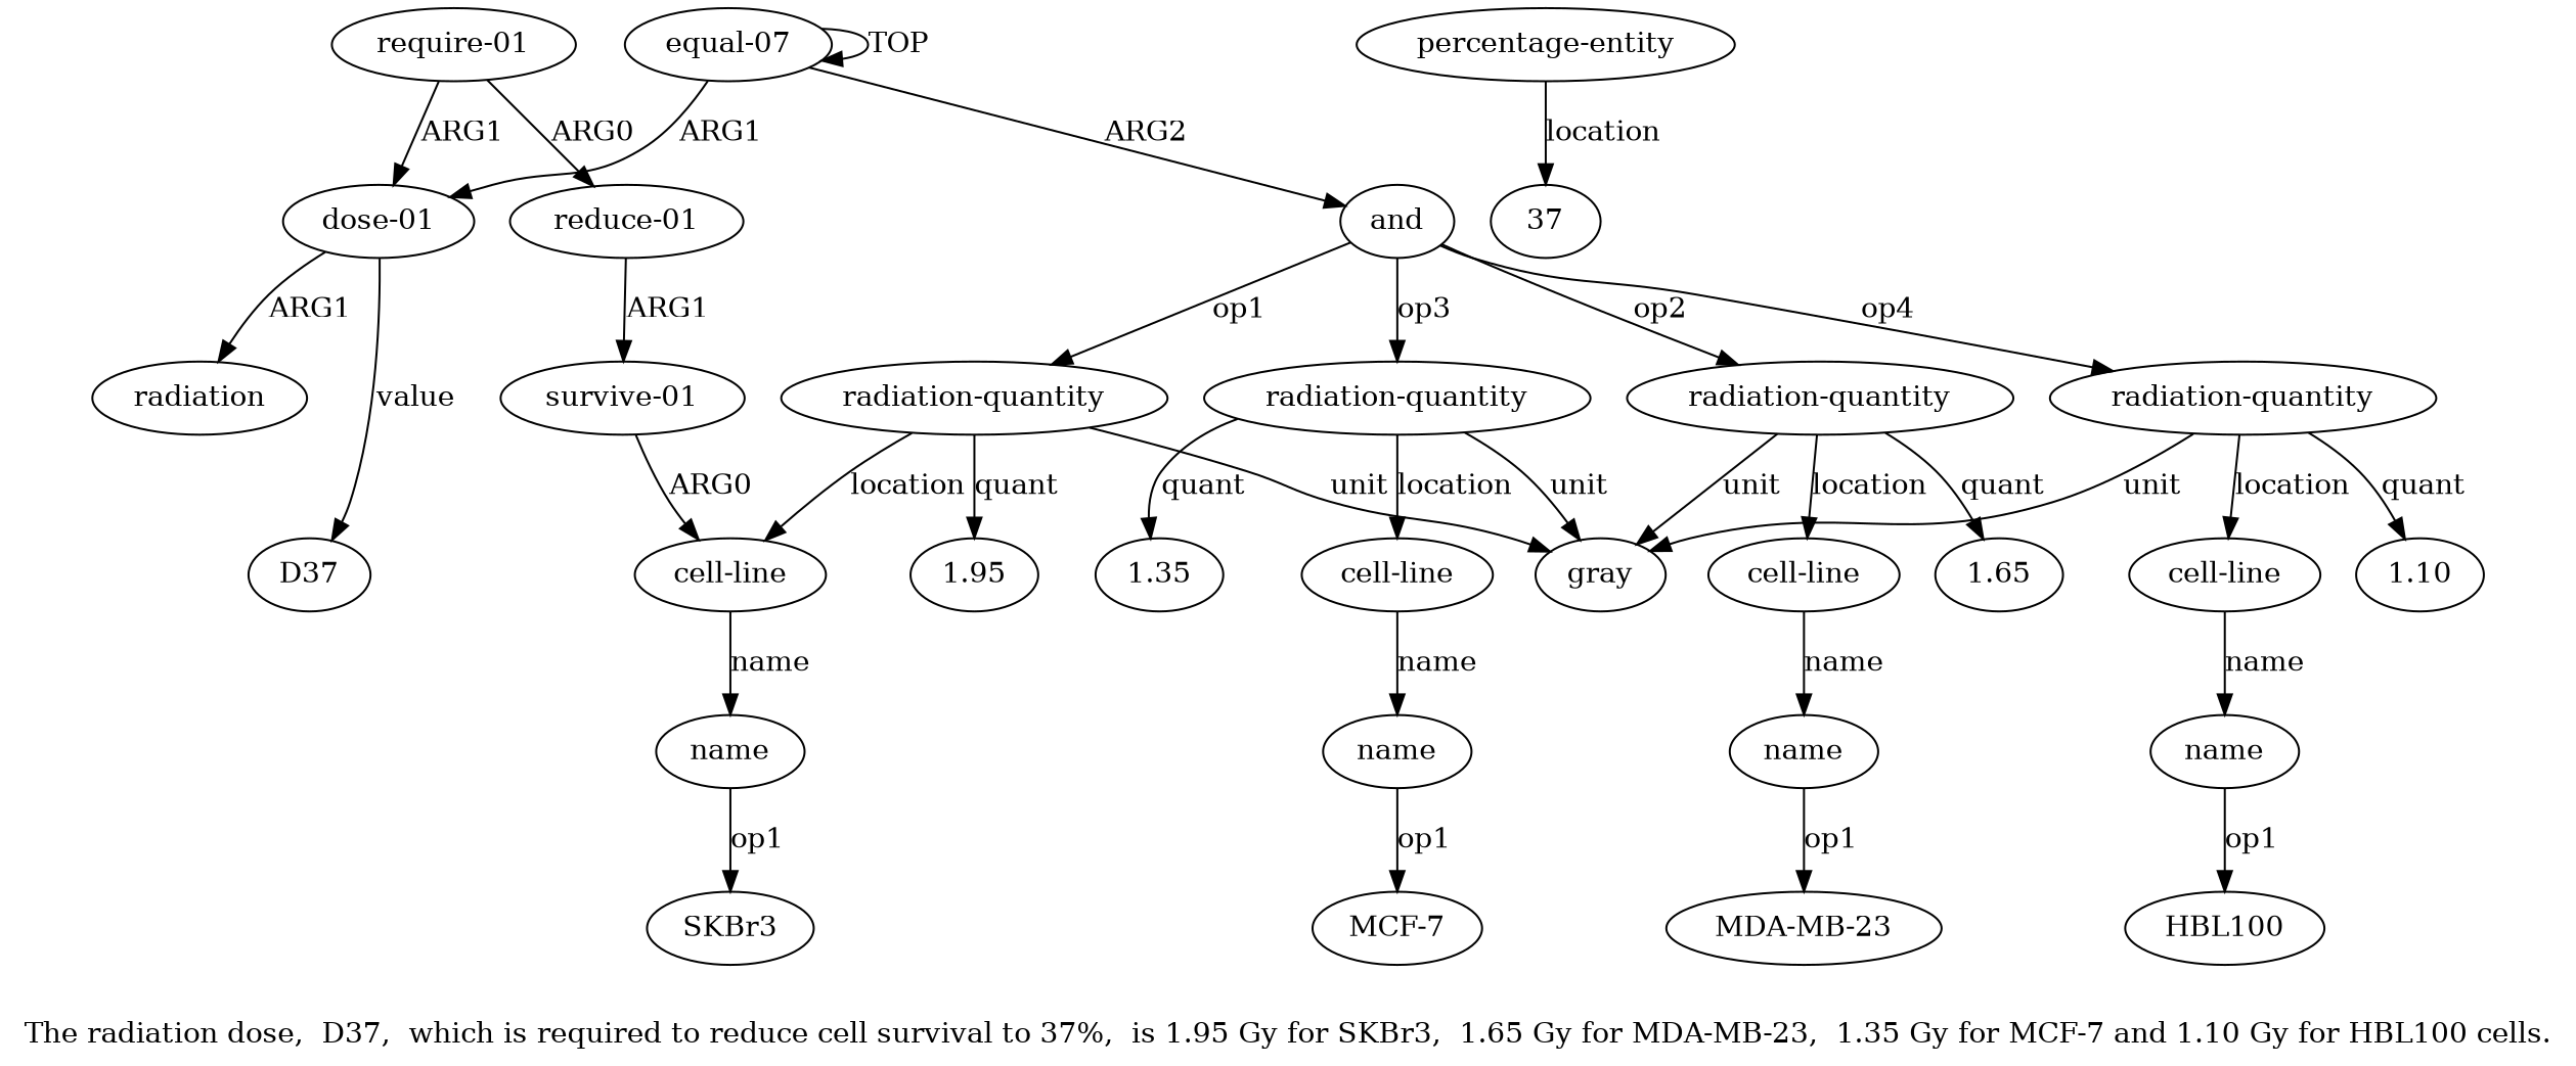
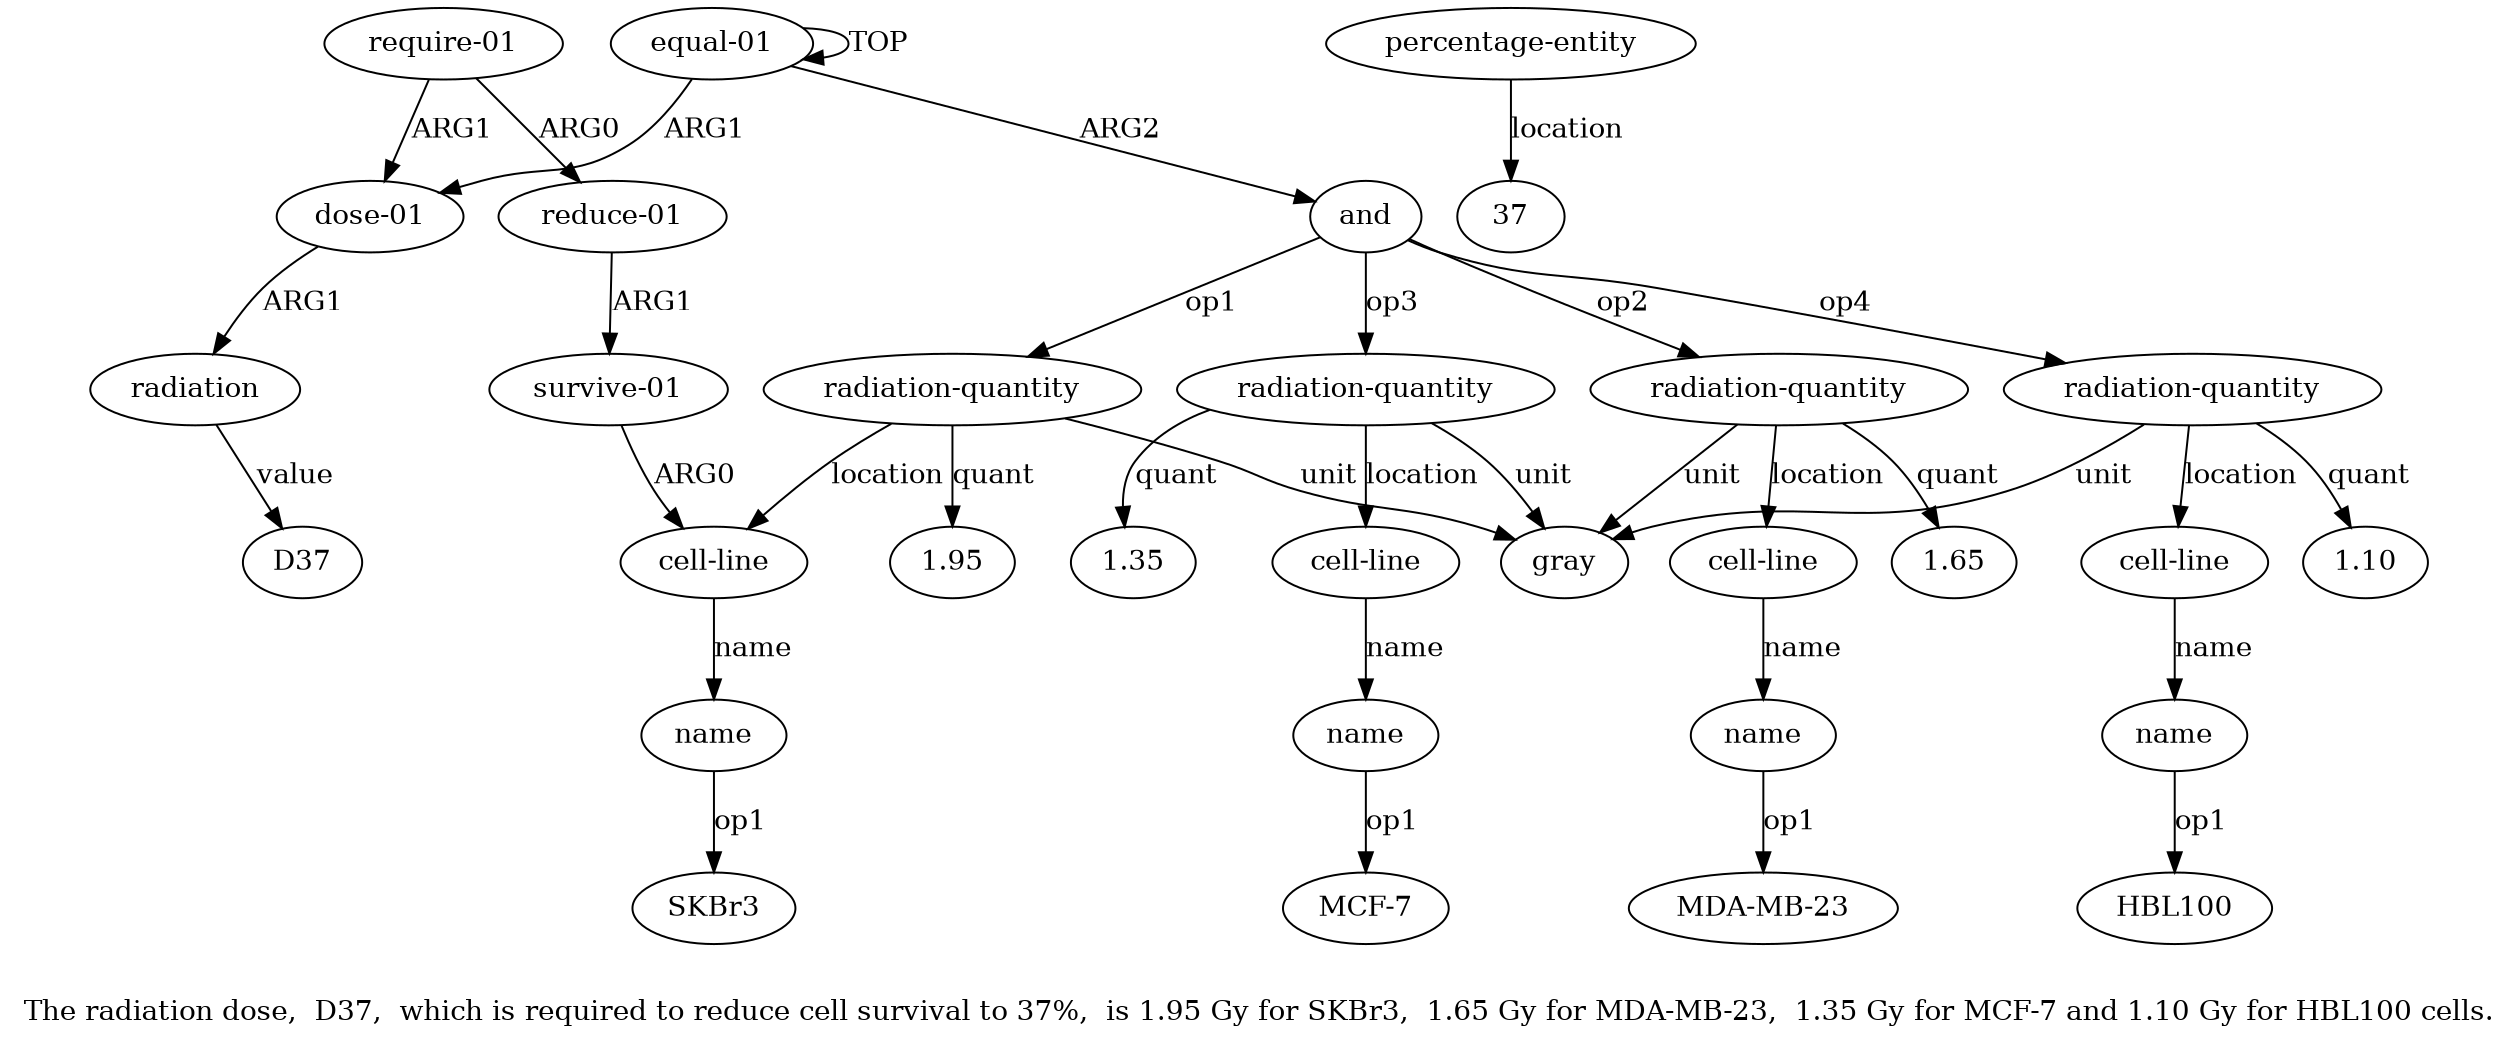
  digraph {
    label="The radiation dose,  D37,  which is required to reduce cell survival to 37%,  is 1.95 Gy for SKBr3,  1.65 Gy for MDA-MB-23,  1.35 Gy for MCF-7 and 1.10 Gy for HBL100 cells."
    node [color=black gold_ind=-1 gold_label=name test_ind=-1 test_label=name]
    edge [color=black gold_label=op1 test_label=op1]
    n1 [gold_ind=20 label=name test_ind=20]
    n2 [gold_label=HBL100 label=HBL100 test_label=HBL100]
    n3 [gold_label=1.35 label=1.35 test_label=1.35]
    n4 [gold_label="MCF-7" label="MCF-7" test_label="MCF-7"]
    n5 [gold_label=37 label=37 test_label=37]
    n6 [gold_ind=15 gold_label="radiation-quantity" label="radiation-quantity" test_ind=15 test_label="radiation-quantity"]
    n7 [gold_ind=16 gold_label="cell-line" label="cell-line" test_ind=16 test_label="cell-line"]
    n8 [gold_ind=9 gold_label=gray label=gray test_ind=9 test_label=gray]
    n9 [gold_ind=17 label=name test_ind=17]
    n10 [gold_ind=14 label=name test_ind=14]
    n11 [gold_label="MDA-MB-23" label="MDA-MB-23" test_label="MDA-MB-23"]
    n12 [gold_ind=11 label=name test_ind=11]
    n13 [gold_label=SKBr3 label=SKBr3 test_label=SKBr3]
    n14 [gold_ind=10 gold_label="cell-line" label="cell-line" test_ind=10 test_label="cell-line"]
    n15 [gold_ind=13 gold_label="cell-line" label="cell-line" test_ind=13 test_label="cell-line"]
    n16 [gold_ind=12 gold_label="radiation-quantity" label="radiation-quantity" test_ind=12 test_label="radiation-quantity"]
    n17 [gold_label=1.65 label=1.65 test_label=1.65]
    n18 [gold_ind=19 gold_label="cell-line" label="cell-line" test_ind=19 test_label="cell-line"]
    n19 [gold_ind=18 gold_label="radiation-quantity" label="radiation-quantity" test_ind=18 test_label="radiation-quantity"]
    n20 [gold_label=1.10 label=1.10 test_label=1.10]
    n21 [gold_ind=1 gold_label="dose-01" label="dose-01" test_ind=1 test_label="dose-01"]
    n22 [gold_label=D37 label=D37 test_label=D37]
    n23 [gold_ind=2 gold_label=radiation label=radiation test_ind=2 test_label=radiation]
-   n24 [gold_ind=0 gold_label="equal-01" label="equal-07" test_ind=0 test_label="equal-01"]
+   n24 [gold_ind=0 gold_label="equal-01" label="equal-01" test_ind=0 test_label="equal-01"]
    n25 [gold_ind=7 gold_label=and label=and test_ind=7 test_label=and]
    n26 [gold_ind=8 gold_label="radiation-quantity" label="radiation-quantity" test_ind=8 test_label="radiation-quantity"]
    n27 [gold_label=1.95 label=1.95 test_label=1.95]
    n28 [gold_ind=5 gold_label="survive-01" label="survive-01" test_ind=5 test_label="survive-01"]
    n29 [gold_ind=4 gold_label="reduce-01" label="reduce-01" test_ind=4 test_label="reduce-01"]
    n30 [gold_ind=6 gold_label="percentage-entity" label="percentage-entity" test_ind=6 test_label="percentage-entity"]
    n31 [gold_ind=3 gold_label="require-01" label="require-01" test_ind=3 test_label="require-01"]
    n1 -> n2 [label=op1]
    n6 -> n3 [gold_label=quant label=quant test_label=quant]
    n6 -> n7 [gold_label=location label=location test_label=location]
    n6 -> n8 [gold_label=unit label=unit test_label=unit]
    n7 -> n9 [gold_label=name label=name test_label=name]
    n9 -> n4 [label=op1]
    n10 -> n11 [label=op1]
    n12 -> n13 [label=op1]
    n14 -> n12 [gold_label=name label=name test_label=name]
    n15 -> n10 [gold_label=name label=name test_label=name]
    n16 -> n8 [gold_label=unit label=unit test_label=unit]
    n16 -> n15 [gold_label=location label=location test_label=location]
    n16 -> n17 [gold_label=quant label=quant test_label=quant]
    n18 -> n1 [gold_label=name label=name test_label=name]
    n19 -> n8 [gold_label=unit label=unit test_label=unit]
    n19 -> n18 [gold_label=location label=location test_label=location]
    n19 -> n20 [gold_label=quant label=quant test_label=quant]
-   n21 -> n22 [gold_label=value label=value test_label=value]
+   n23 -> n22 [gold_label=value label=value test_label=value]
    n21 -> n23 [gold_label=ARG1 label=ARG1 test_label=ARG1]
    n24 -> n21 [gold_label=ARG1 label=ARG1 test_label=ARG1]
    n24 -> n24 [gold_label=TOP label=TOP test_label=TOP]
    n24 -> n25 [gold_label=ARG2 label=ARG2 test_label=ARG2]
    n25 -> n6 [gold_label=op3 label=op3 test_label=op3]
    n25 -> n16 [gold_label=op2 label=op2 test_label=op2]
    n25 -> n19 [gold_label=op4 label=op4 test_label=op4]
    n25 -> n26 [label=op1]
    n26 -> n8 [gold_label=unit label=unit test_label=unit]
    n26 -> n14 [gold_label=location label=location test_label=location]
    n26 -> n27 [gold_label=quant label=quant test_label=quant]
    n28 -> n14 [gold_label=ARG0 label=ARG0 test_label=ARG0]
    n29 -> n28 [gold_label=ARG1 label=ARG1 test_label=ARG1]
    n30 -> n5 [gold_label=value label=location test_label=value]
    n31 -> n21 [gold_label=ARG1 label=ARG1 test_label=ARG1]
    n31 -> n29 [gold_label=ARG0 label=ARG0 test_label=ARG0]
  }
